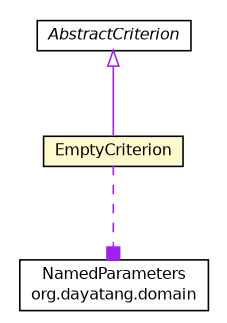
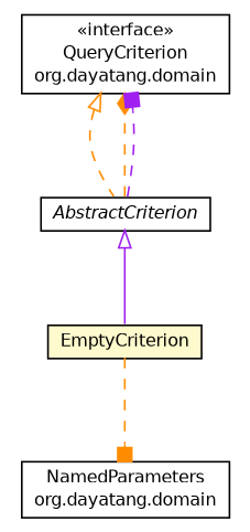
  digraph {
    nodesep=0.25
    ranksep=0.5
    node [fontcolor=black fontname=Helvetica fontsize=10.0 shape=plaintext]
    edge [color=purple fontname=Helvetica fontsize=10.0 headport=p labelfontname=Helvetica labelfontsize=10 style=dashed tailport=p fontcolor=black]
+   n1 [label=<<table title="org.dayatang.domain.QueryCriterion" border="0" cellborder="1" cellspacing="0" cellpadding="2" port="p" href="../QueryCriterion.html"> 		<tr><td><table border="0" cellspacing="0" cellpadding="1"> <tr><td align="center" balign="center"> &#171;interface&#187; </td></tr> <tr><td align="center" balign="center"> QueryCriterion </td></tr> <tr><td align="center" balign="center"> org.dayatang.domain </td></tr> 		</table></td></tr> 		</table>>]
    n2 [label=<<table title="org.dayatang.domain.internal.AbstractCriterion" border="0" cellborder="1" cellspacing="0" cellpadding="2" port="p" href="./AbstractCriterion.html"> 		<tr><td><table border="0" cellspacing="0" cellpadding="1"> <tr><td align="center" balign="center"><font face="Helvetica-Oblique"> AbstractCriterion </font></td></tr> 		</table></td></tr> 		</table>>]
    n3 [label=<<table title="org.dayatang.domain.internal.EmptyCriterion" border="0" cellborder="1" cellspacing="0" cellpadding="2" port="p" bgcolor="lemonChiffon" href="./EmptyCriterion.html"> 		<tr><td><table border="0" cellspacing="0" cellpadding="1"> <tr><td align="center" balign="center"> EmptyCriterion </td></tr> 		</table></td></tr> 		</table>>]
    n4 [label=<<table title="org.dayatang.domain.NamedParameters" border="0" cellborder="1" cellspacing="0" cellpadding="2" port="p" href="../NamedParameters.html"> 		<tr><td><table border="0" cellspacing="0" cellpadding="1"> <tr><td align="center" balign="center"> NamedParameters </td></tr> <tr><td align="center" balign="center"> org.dayatang.domain </td></tr> 		</table></td></tr> 		</table>>]
+   n1 -> n2 [arrowtail=empty color=darkorange dir=back fontsize=10 fontcolor=""]
+   n2 -> n1 [arrowhead=diamond color=darkorange label=" "]
+   n2 -> n1 [arrowhead=box label=" "]
    n2 -> n3 [arrowtail=empty dir=back fontsize=10 style="" fontcolor=""]
-   n3 -> n4 [arrowhead=box label=" "]
+   n3 -> n4 [arrowhead=box color=darkorange label=" "]
  }
